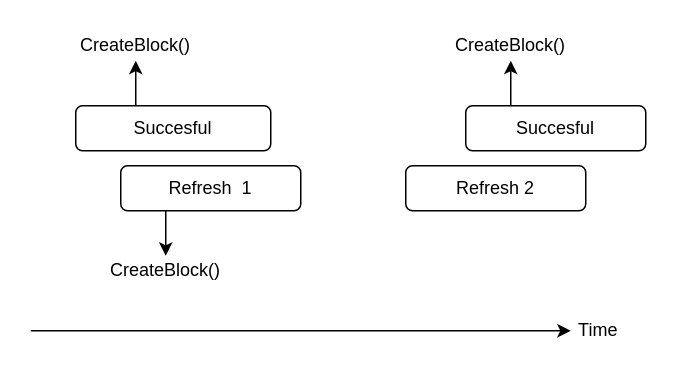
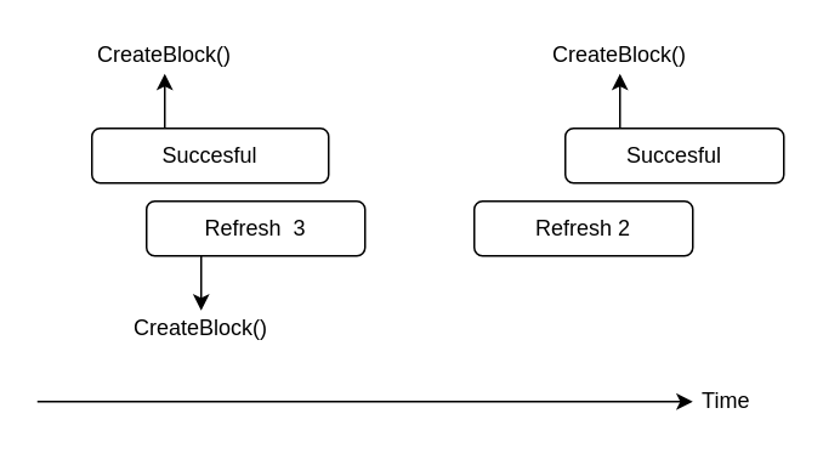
  <mxCell id="0" />
  <mxCell id="1" parent="0" />
  <mxCell id="2" style="edgeStyle=orthogonalEdgeStyle;rounded=0;orthogonalLoop=1;jettySize=auto;html=1;exitX=0.25;exitY=0;exitDx=0;exitDy=0;entryX=0.5;entryY=1;entryDx=0;entryDy=0;" parent="1" source="3" edge="1" target="9"><mxGeometry relative="1" as="geometry"><mxPoint x="90" y="50" as="targetPoint" /></mxGeometry></mxCell>
  <mxCell id="3" value="Succesful" style="rounded=1;whiteSpace=wrap;html=1;" parent="1" vertex="1"><mxGeometry x="50" y="70" width="130" height="30" as="geometry" /></mxCell>
  <mxCell id="4" style="edgeStyle=orthogonalEdgeStyle;rounded=0;orthogonalLoop=1;jettySize=auto;html=1;exitX=0.25;exitY=0;exitDx=0;exitDy=0;" parent="1" source="5" target="11" edge="1"><mxGeometry relative="1" as="geometry"><mxPoint x="340" y="50" as="targetPoint" /></mxGeometry></mxCell>
  <mxCell id="5" value="Succesful" style="rounded=1;whiteSpace=wrap;html=1;" parent="1" vertex="1"><mxGeometry x="310" y="70" width="120" height="30" as="geometry" /></mxCell>
  <mxCell id="6" style="edgeStyle=orthogonalEdgeStyle;rounded=0;orthogonalLoop=1;jettySize=auto;html=1;exitX=0.25;exitY=1;exitDx=0;exitDy=0;" parent="1" source="7" target="10" edge="1"><mxGeometry relative="1" as="geometry"><mxPoint x="110" y="160" as="targetPoint" /></mxGeometry></mxCell>
- <mxCell id="7" value="Refresh &amp;nbsp;1" style="rounded=1;whiteSpace=wrap;html=1;" parent="1" vertex="1"><mxGeometry x="80" y="110" width="120" height="30" as="geometry" /></mxCell>
- <mxCell id="8" value="Refresh 2" style="rounded=1;whiteSpace=wrap;html=1;" parent="1" vertex="1"><mxGeometry x="270" y="110" width="120" height="30" as="geometry" /></mxCell>
+ <mxCell id="7" value="Refresh &amp;nbsp;3" style="rounded=1;whiteSpace=wrap;html=1;" parent="1" vertex="1"><mxGeometry x="80" y="110" width="120" height="30" as="geometry" /></mxCell>
+ <mxCell id="8" value="Refresh 2" style="rounded=1;whiteSpace=wrap;html=1;" parent="1" vertex="1"><mxGeometry x="260" y="110" width="120" height="30" as="geometry" /></mxCell>
  <mxCell id="9" value="CreateBlock()" style="text;html=1;strokeColor=none;fillColor=none;align=center;verticalAlign=middle;whiteSpace=wrap;rounded=0;" parent="1" vertex="1"><mxGeometry x="70" y="20" width="40" height="20" as="geometry" /></mxCell>
  <mxCell id="10" value="CreateBlock()" style="text;html=1;strokeColor=none;fillColor=none;align=center;verticalAlign=middle;whiteSpace=wrap;rounded=0;" parent="1" vertex="1"><mxGeometry x="90" y="170" width="40" height="20" as="geometry" /></mxCell>
  <mxCell id="11" value="CreateBlock()" style="text;html=1;strokeColor=none;fillColor=none;align=center;verticalAlign=middle;whiteSpace=wrap;rounded=0;" parent="1" vertex="1"><mxGeometry x="320" y="20" width="40" height="20" as="geometry" /></mxCell>
  <mxCell id="12" value="" style="shape=image;html=1;verticalAlign=top;verticalLabelPosition=bottom;labelBackgroundColor=#ffffff;imageAspect=0;aspect=fixed;image=https://cdn0.iconfinder.com/data/icons/typicons-2/24/times-128.png" vertex="1" parent="1"><mxGeometry x="100" y="130" width="20" height="20" as="geometry" /></mxCell>
  <mxCell id="13" value="" style="shape=image;html=1;verticalAlign=top;verticalLabelPosition=bottom;labelBackgroundColor=#ffffff;imageAspect=0;aspect=fixed;image=https://cdn0.iconfinder.com/data/icons/typicons-2/24/times-128.png" vertex="1" parent="1"><mxGeometry x="80" y="60" width="20" height="20" as="geometry" /></mxCell>
  <mxCell id="14" value="" style="shape=image;html=1;verticalAlign=top;verticalLabelPosition=bottom;labelBackgroundColor=#ffffff;imageAspect=0;aspect=fixed;image=https://cdn0.iconfinder.com/data/icons/typicons-2/24/times-128.png" vertex="1" parent="1"><mxGeometry x="330" y="60" width="20" height="20" as="geometry" /></mxCell>
  <mxCell id="15" value="" style="endArrow=classic;html=1;" edge="1" parent="1"><mxGeometry width="50" height="50" relative="1" as="geometry"><mxPoint x="20" y="220" as="sourcePoint" /><mxPoint x="380" y="220" as="targetPoint" /></mxGeometry></mxCell>
  <mxCell id="16" value="Time" style="text;html=1;align=center;verticalAlign=middle;resizable=0;points=[];autosize=1;strokeColor=none;" vertex="1" parent="1"><mxGeometry x="378" y="210" width="40" height="20" as="geometry" /></mxCell>
